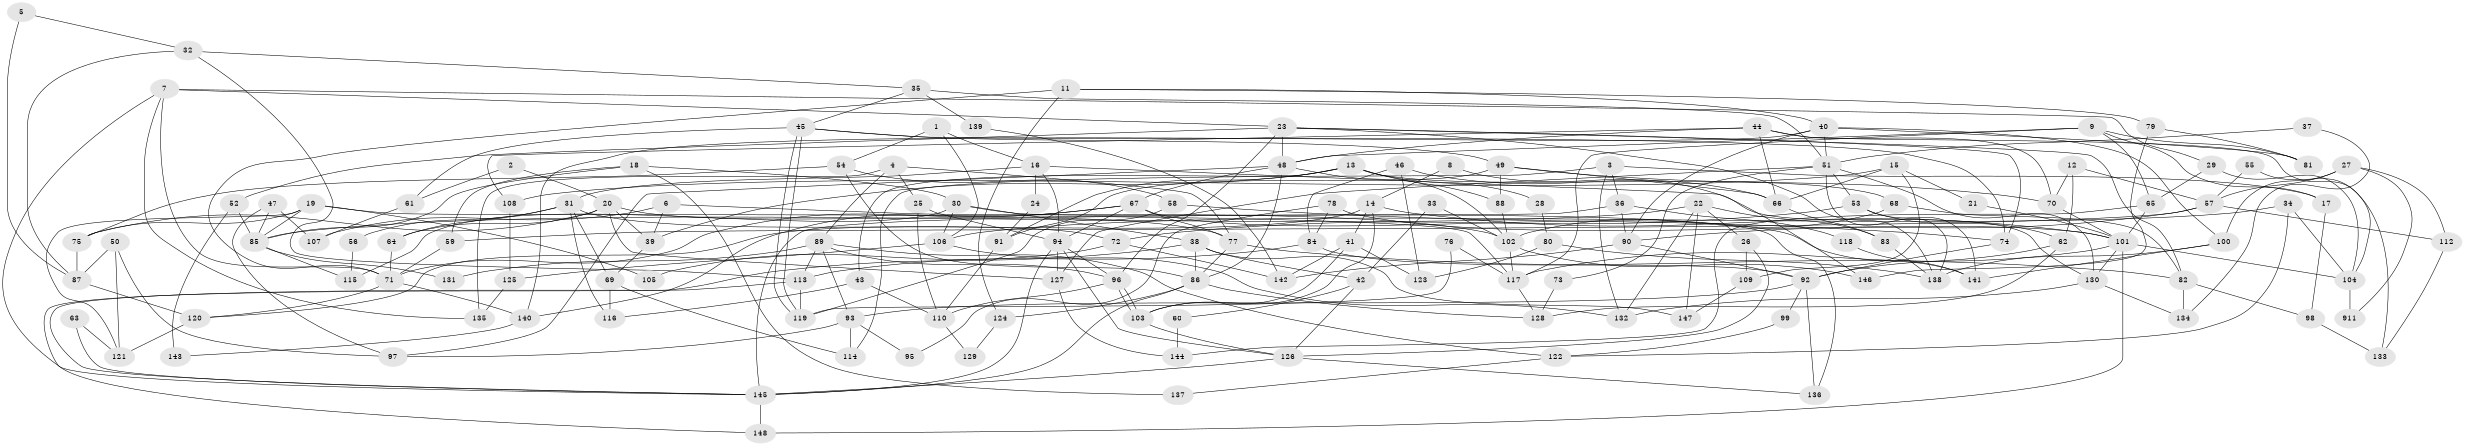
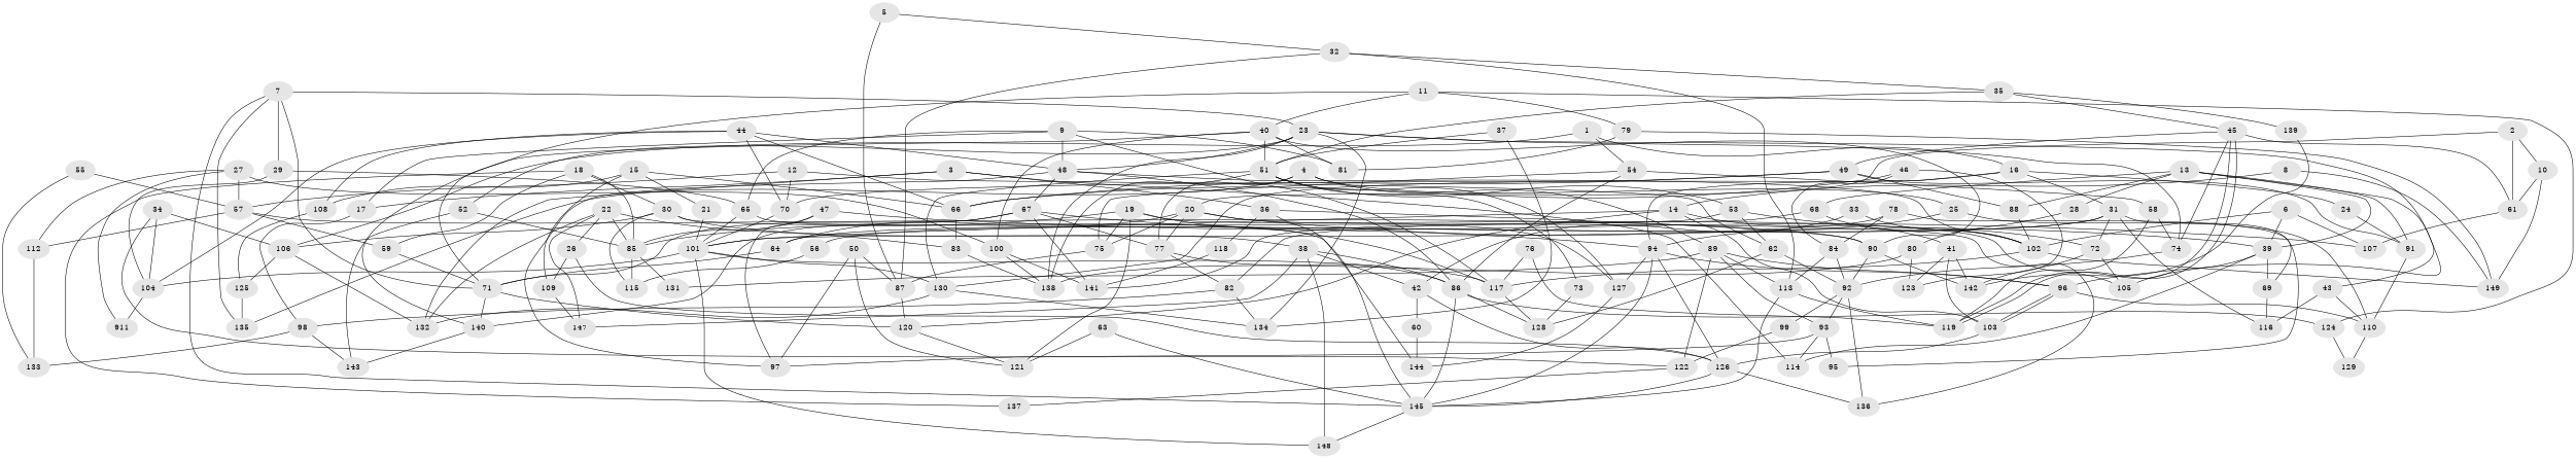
  graph {
    node [color=gray90 style=filled]
    1
    16
    54
    106
    24
    31
    94
    130
    75
    86
    58
    132
    125
    2
+   10
    20
    61
-   146
+   146 [label=149]
    77
    39
    64
    127
    107
    3
    17
    36
    114
    98
    145
    90
    118
    4
    25
    89
    135
    110
    82
    96
    113
    122
    131
    93
    5
    32
    87
    35
    120
    6
    102
    105
    69
    117
    7
    23
    29
    71
    48
    52
    74
    138
    65
    104
    140
    148
    8
    14
    41
    101
    103
    9
    81
    97
    67
    144
    128
    11
    40
    79
    124
    100
    51
    129
    12
    57
    62
    70
    59
    112
    92
    13
    28
    43
    68
    88
    91
    80
    116
    123
    142
    126
    121
    15
    21
    66
    108
    109
    83
    147
    56
    72
    134
    143
    133
    18
    30
    85
    137
    38
    115
    136
    19
    22
    26
    27
    n125 [label=911]
    141
    42
    45
    139
    119
    33
    60
    34
    49
    53
    73
    37
    44
    46
    84
    47
    50
    55
    99
    63
    76
    78
    95
    1 -- 16
    1 -- 54
    1 -- 106
    16 -- 24
    16 -- 31
    16 -- 94
    16 -- 130
    54 -- 75
    54 -- 86
    54 -- 58
    106 -- 132
    106 -- 125
    24 -- 91
    31 -- 64
    31 -- 69
    31 -- 116
    31 -- 56
    31 -- 72
    94 -- 127
    94 -- 145
    94 -- 96
    94 -- 126
    130 -- 132
    130 -- 134
    75 -- 87
    86 -- 145
    86 -- 128
    86 -- 124
    58 -- 74
    58 -- 119
    125 -- 135
+   2 -- 10
    2 -- 20
    2 -- 61
+   10 -- 61
+   10 -- 146
    20 -- 75
    20 -- 77
    20 -- 39
    20 -- 64
    20 -- 127
    61 -- 107
    77 -- 86
    77 -- 82
-   69 -- 114
+   39 -- 114
+   39 -- 105
    39 -- 69
    64 -- 71
    127 -- 144
    3 -- 132
    3 -- 17
    3 -- 36
    3 -- 114
    17 -- 98
    36 -- 145
    36 -- 90
    36 -- 118
+   98 -- 143
    98 -- 133
    145 -- 148
    90 -- 92
    90 -- 142
    118 -- 141
    4 -- 77
    4 -- 25
    4 -- 89
    4 -- 135
    25 -- 94
    25 -- 110
    89 -- 96
    89 -- 113
    89 -- 122
    89 -- 131
    89 -- 93
    110 -- 129
    82 -- 98
    82 -- 134
    96 -- 110
    96 -- 103
    96 -- 103
    113 -- 145
    113 -- 119
    122 -- 137
    93 -- 114
    93 -- 97
    93 -- 95
    5 -- 32
    5 -- 87
    32 -- 113
    32 -- 87
    32 -- 35
    87 -- 120
    35 -- 51
    35 -- 45
    35 -- 139
    120 -- 121
    6 -- 39
    6 -- 107
    6 -- 102
    102 -- 146
    102 -- 117
    69 -- 116
    117 -- 128
    7 -- 145
    7 -- 135
    7 -- 23
    7 -- 29
    7 -- 71
-   23 -- 82
+   23 -- 134
    23 -- 96
    23 -- 48
    23 -- 52
    23 -- 74
    23 -- 138
    29 -- 65
    29 -- 104
    71 -- 120
    71 -- 140
    48 -- 86
    48 -- 102
    48 -- 97
    48 -- 67
    52 -- 143
    52 -- 85
    74 -- 92
    65 -- 101
    65 -- 144
    104 -- n125
    140 -- 143
    8 -- 146
    8 -- 14
    14 -- 120
    14 -- 41
    14 -- 101
    14 -- 103
    41 -- 103
    41 -- 123
    41 -- 142
    101 -- 130
    101 -- 117
    101 -- 104
    101 -- 148
    103 -- 126
    9 -- 17
    9 -- 117
    9 -- 48
    9 -- 65
    9 -- 81
    67 -- 94
    67 -- 77
    67 -- 71
    67 -- 140
    67 -- 141
    11 -- 71
    11 -- 40
    11 -- 79
    11 -- 124
    40 -- 90
    40 -- 140
    40 -- 81
    40 -- 100
    40 -- 51
    79 -- 146
    79 -- 81
    124 -- 129
    100 -- 138
    100 -- 141
    51 -- 130
    51 -- 127
    51 -- 138
    51 -- 53
    51 -- 73
    12 -- 57
    12 -- 62
    12 -- 70
    57 -- 90
    57 -- 59
    57 -- 112
    62 -- 128
    62 -- 92
    70 -- 101
    59 -- 71
    112 -- 133
    92 -- 93
    92 -- 136
    92 -- 99
    13 -- 39
    13 -- 28
    13 -- 43
    13 -- 68
    13 -- 88
    13 -- 91
    28 -- 80
    43 -- 110
    43 -- 116
    68 -- 82
    68 -- 102
    88 -- 102
    91 -- 110
    80 -- 138
    80 -- 123
    126 -- 145
    126 -- 136
    15 -- 21
    15 -- 66
    15 -- 108
    15 -- 109
    21 -- 101
    66 -- 83
    108 -- 125
    109 -- 147
    83 -- 138
    56 -- 115
    72 -- 105
    72 -- 142
    18 -- 59
    18 -- 30
    18 -- 85
    18 -- 137
    30 -- 106
    30 -- 38
    30 -- 115
    30 -- 136
    85 -- 131
    85 -- 115
    38 -- 86
    38 -- 148
    38 -- 147
    38 -- 42
    19 -- 75
    19 -- 105
    19 -- 117
    19 -- 121
    19 -- 85
    22 -- 132
    22 -- 83
    22 -- 147
    22 -- 85
    22 -- 26
    26 -- 126
    26 -- 109
    27 -- 100
    27 -- 57
    27 -- 112
    27 -- n125
    42 -- 126
    42 -- 60
    45 -- 61
    45 -- 74
    45 -- 119
    45 -- 119
    45 -- 49
    139 -- 142
    33 -- 102
    33 -- 42
    60 -- 144
    34 -- 106
    34 -- 122
    34 -- 104
    49 -- 70
    49 -- 88
    49 -- 91
    49 -- 66
    53 -- 62
    53 -- 72
    53 -- 141
    73 -- 128
    37 -- 51
    37 -- 134
    44 -- 48
    44 -- 104
    44 -- 70
    44 -- 66
    44 -- 108
    46 -- 123
    46 -- 66
    46 -- 84
    84 -- 113
    84 -- 92
    47 -- 107
    47 -- 97
    47 -- 85
    50 -- 87
    50 -- 97
    50 -- 121
    55 -- 57
    55 -- 133
    99 -- 122
    63 -- 145
    63 -- 121
    76 -- 117
    76 -- 119
    78 -- 101
    78 -- 84
    78 -- 95
  }
